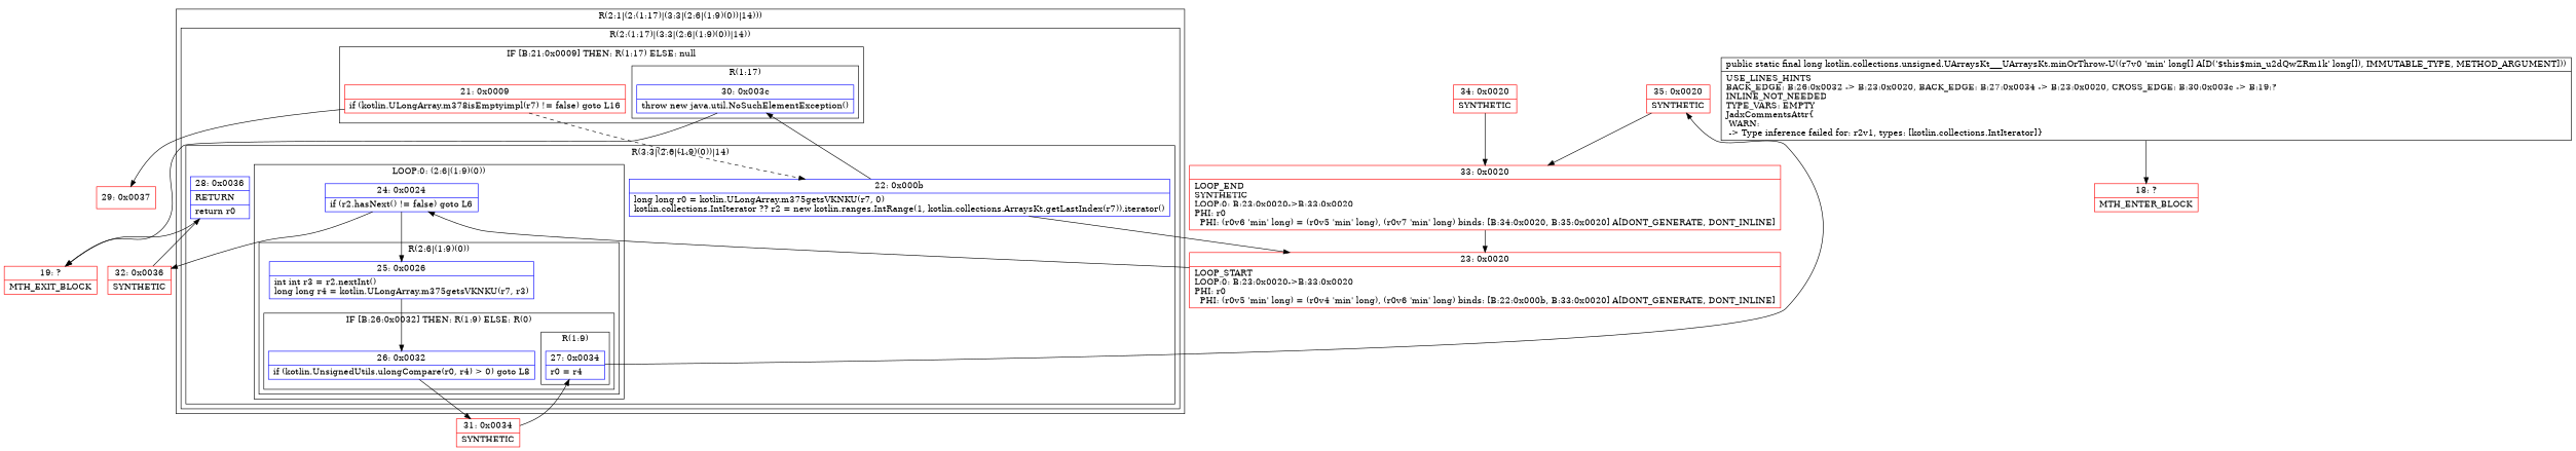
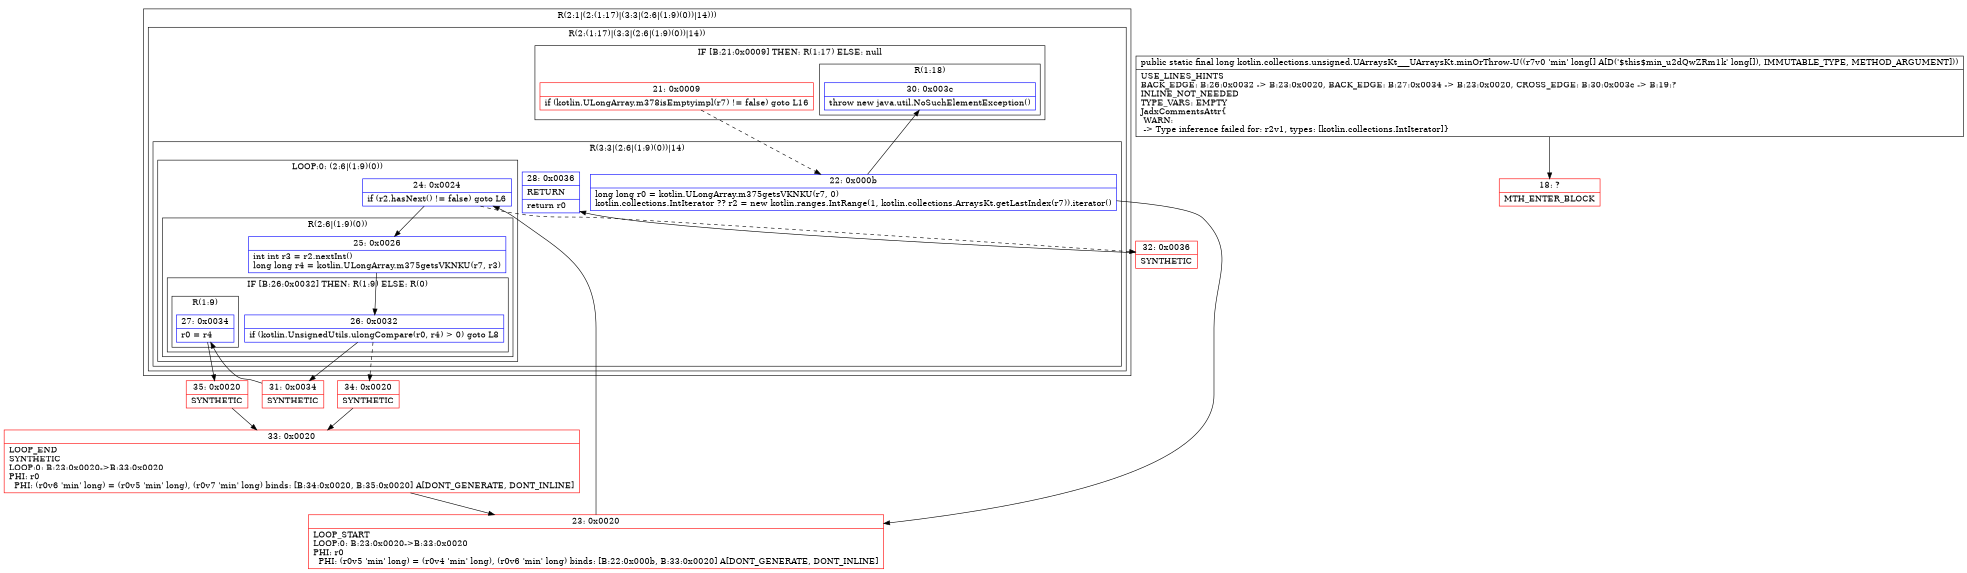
  digraph {
    node [color=red shape=record]
    n1 [color=blue label="{30\:\ 0x003c|throw new java.util.NoSuchElementException()\l}"]
    n2 [label="{21\:\ 0x0009|if (kotlin.ULongArray.m378isEmptyimpl(r7) != false) goto L16\l}"]
    n3 [color=blue label="{27\:\ 0x0034|r0 = r4\l}"]
    n4 [color=blue label="{26\:\ 0x0032|if (kotlin.UnsignedUtils.ulongCompare(r0, r4) \> 0) goto L8\l}"]
    n5 [color=blue label="{25\:\ 0x0026|int int r3 = r2.nextInt()\llong long r4 = kotlin.ULongArray.m375getsVKNKU(r7, r3)\l}"]
    n6 [color=blue label="{24\:\ 0x0024|if (r2.hasNext() != false) goto L6\l}"]
    n7 [color=blue label="{22\:\ 0x000b|long long r0 = kotlin.ULongArray.m375getsVKNKU(r7, 0)\lkotlin.collections.IntIterator ?? r2 = new kotlin.ranges.IntRange(1, kotlin.collections.ArraysKt.getLastIndex(r7)).iterator()\l}"]
    n8 [color=blue label="{28\:\ 0x0036|RETURN\l|return r0\l}"]
-   n9 [label="{19\:\ ?|MTH_EXIT_BLOCK\l}"]
-   n10 [label="{29\:\ 0x0037}"]
    n11 [label="{35\:\ 0x0020|SYNTHETIC\l}"]
    n12 [label="{31\:\ 0x0034|SYNTHETIC\l}"]
    n13 [label="{34\:\ 0x0020|SYNTHETIC\l}"]
    n14 [label="{32\:\ 0x0036|SYNTHETIC\l}"]
    n15 [label="{23\:\ 0x0020|LOOP_START\lLOOP:0: B:23:0x0020\-\>B:33:0x0020\lPHI: r0 \l  PHI: (r0v5 'min' long) = (r0v4 'min' long), (r0v6 'min' long) binds: [B:22:0x000b, B:33:0x0020] A[DONT_GENERATE, DONT_INLINE]\l}"]
    n16 [label="{33\:\ 0x0020|LOOP_END\lSYNTHETIC\lLOOP:0: B:23:0x0020\-\>B:33:0x0020\lPHI: r0 \l  PHI: (r0v6 'min' long) = (r0v5 'min' long), (r0v7 'min' long) binds: [B:34:0x0020, B:35:0x0020] A[DONT_GENERATE, DONT_INLINE]\l}"]
    n17 [label="{18\:\ ?|MTH_ENTER_BLOCK\l}"]
    n18 [label="{public static final long kotlin.collections.unsigned.UArraysKt___UArraysKt.minOrThrow\-U((r7v0 'min' long[] A[D('$this$min_u2dQwZRm1k' long[]), IMMUTABLE_TYPE, METHOD_ARGUMENT]))  | USE_LINES_HINTS\lBACK_EDGE: B:26:0x0032 \-\> B:23:0x0020, BACK_EDGE: B:27:0x0034 \-\> B:23:0x0020, CROSS_EDGE: B:30:0x003c \-\> B:19:?\lINLINE_NOT_NEEDED\lTYPE_VARS: EMPTY\lJadxCommentsAttr\{\l WARN: \l \-\> Type inference failed for: r2v1, types: [kotlin.collections.IntIterator]\}\l}" color=""]
    subgraph cluster_1 {
      label="R(2:1|(2:(1:17)|(3:3|(2:6|(1:9)(0))|14)))"
      subgraph cluster_2 {
        label="R(2:(1:17)|(3:3|(2:6|(1:9)(0))|14))"
        subgraph cluster_3 {
          label="IF [B:21:0x0009] THEN: R(1:17) ELSE: null"
          n2
          subgraph cluster_4 {
-           label="R(1:17)"
+           label="R(1:18)"
            n1
          }
        }
        subgraph cluster_5 {
          label="R(3:3|(2:6|(1:9)(0))|14)"
          n7
          n8
          subgraph cluster_6 {
            label="LOOP:0: (2:6|(1:9)(0))"
            n6
            subgraph cluster_7 {
              label="R(2:6|(1:9)(0))"
              n5
              subgraph cluster_8 {
                label="IF [B:26:0x0032] THEN: R(1:9) ELSE: R(0)"
                n4
                subgraph cluster_9 {
                  label="R(1:9)"
                  n3
                }
                subgraph cluster_10 {
                  label="R(0)"
                }
              }
            }
          }
        }
      }
    }
-   n1 -> n9
    n2 -> n7 [style=dashed]
-   n2 -> n10
    n3 -> n11
    n4 -> n12
+   n4 -> n13 [style=dashed]
    n5 -> n4
    n6 -> n5
-   n6 -> n14 [style=solid]
+   n6 -> n14 [style=dashed]
    n7 -> n1
    n7 -> n15
-   n8 -> n9
    n11 -> n16
    n12 -> n3
    n13 -> n16
    n14 -> n8
    n15 -> n6
    n16 -> n15
    n18 -> n17
  }
